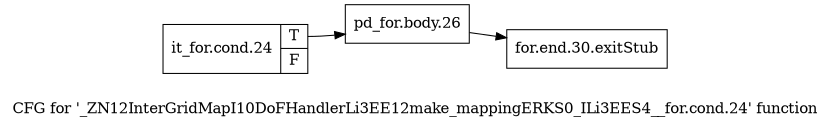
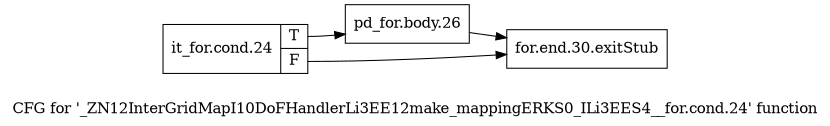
  digraph {
    label="CFG for '_ZN12InterGridMapI10DoFHandlerLi3EE12make_mappingERKS0_ILi3EES4__for.cond.24' function"
    rankdir=LR
    node [shape=record]
    n1 [label="{it_for.cond.24|{<s0>T|<s1>F}}"]
    n2 [label="{for.end.30.exitStub}"]
    n3 [label="{pd_for.body.26}"]
+   n1 -> n2 [tailport=s1]
    n1 -> n3 [tailport=s0]
    n3 -> n2
  }
